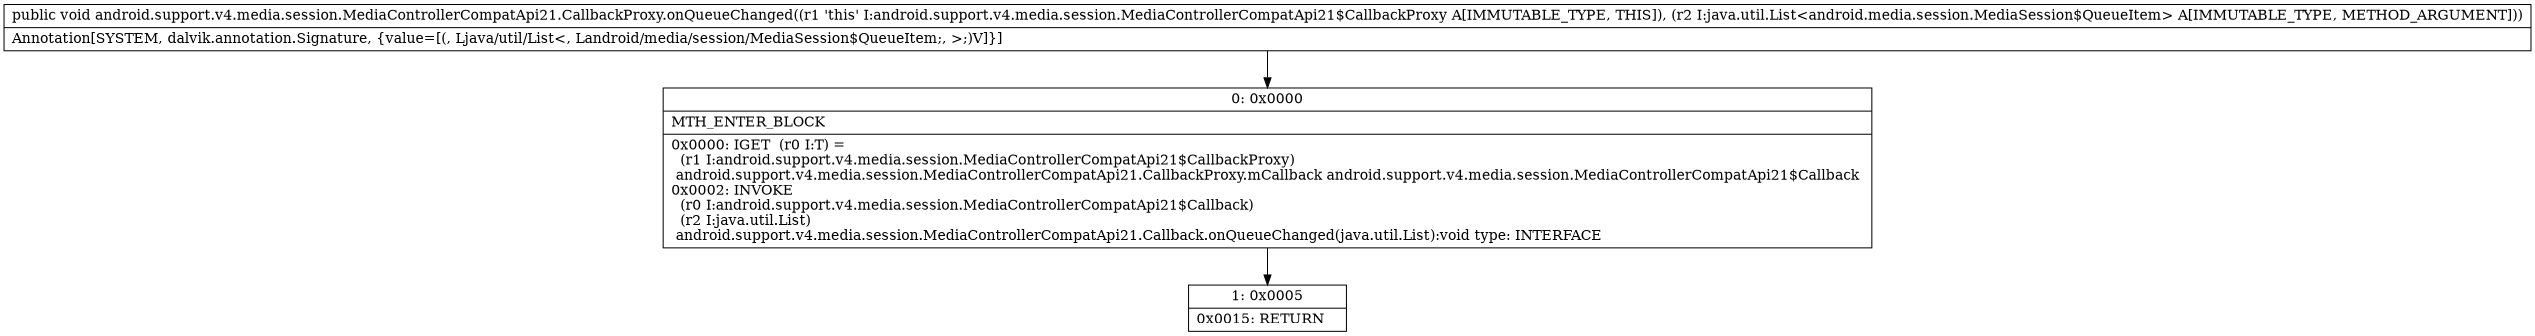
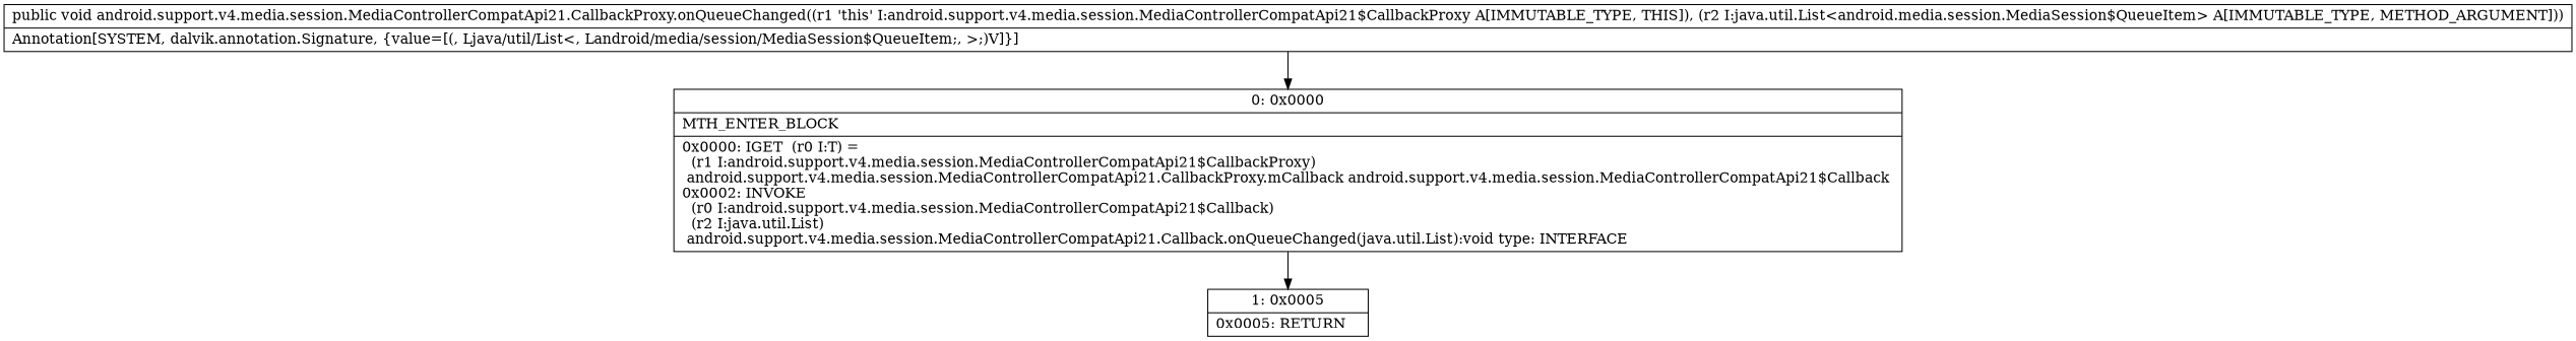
  digraph {
    node [shape=record]
    n1 [label="{0\:\ 0x0000|MTH_ENTER_BLOCK\l|0x0000: IGET  (r0 I:T) = \l  (r1 I:android.support.v4.media.session.MediaControllerCompatApi21$CallbackProxy)\l android.support.v4.media.session.MediaControllerCompatApi21.CallbackProxy.mCallback android.support.v4.media.session.MediaControllerCompatApi21$Callback \l0x0002: INVOKE  \l  (r0 I:android.support.v4.media.session.MediaControllerCompatApi21$Callback)\l  (r2 I:java.util.List)\l android.support.v4.media.session.MediaControllerCompatApi21.Callback.onQueueChanged(java.util.List):void type: INTERFACE \l}"]
-   n2 [label="{1\:\ 0x0005|0x0015: RETURN   \l}"]
+   n2 [label="{1\:\ 0x0005|0x0005: RETURN   \l}"]
    n3 [label="{public void android.support.v4.media.session.MediaControllerCompatApi21.CallbackProxy.onQueueChanged((r1 'this' I:android.support.v4.media.session.MediaControllerCompatApi21$CallbackProxy A[IMMUTABLE_TYPE, THIS]), (r2 I:java.util.List\<android.media.session.MediaSession$QueueItem\> A[IMMUTABLE_TYPE, METHOD_ARGUMENT]))  | Annotation[SYSTEM, dalvik.annotation.Signature, \{value=[(, Ljava\/util\/List\<, Landroid\/media\/session\/MediaSession$QueueItem;, \>;)V]\}]\l}"]
    n1 -> n2
    n3 -> n1
  }
